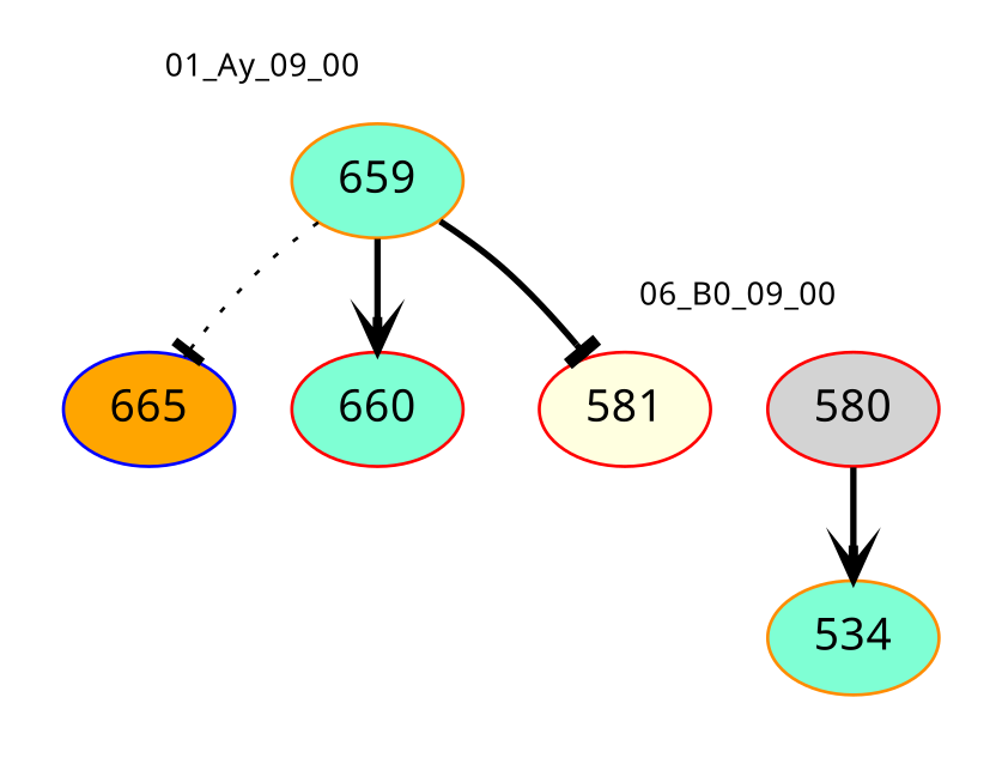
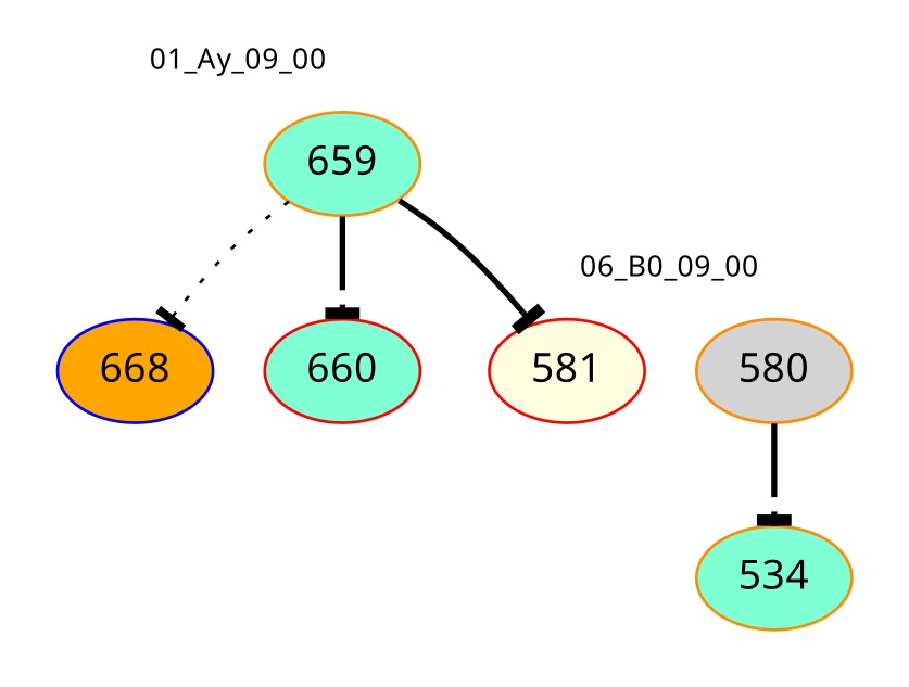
  digraph {
    fontname="Noto Sans"
    node [color=darkorange fillcolor=aquamarine fontname="Noto Sans" style=filled]
    edge [arrowhead=tee color=black fontname="Noto Sans" style=bold]
    n1 [label=659]
-   n2 [color=blue fillcolor=orange label=665]
+   n2 [color=blue fillcolor=orange label=668]
    n3 [color=red label=660]
-   n4 [color=red fillcolor=lightgrey label=580]
+   n4 [fillcolor=lightgrey label=580]
    n5 [label=534]
    n6 [color=red fillcolor=lightyellow label=581]
    subgraph cluster_1 {
      color=white
      fontsize=10
      label="01_Ay_09_00"
      n1
      n2
      n3
    }
    subgraph cluster_2 {
      color=white
      fontsize=10
      label="06_B0_09_00"
      n4
      n5
      n6
    }
    n1 -> n2 [style=dotted]
-   n1 -> n3 [arrowhead=vee]
+   n1 -> n3
    n1 -> n6
-   n4 -> n5 [arrowhead=vee]
+   n4 -> n5
  }
